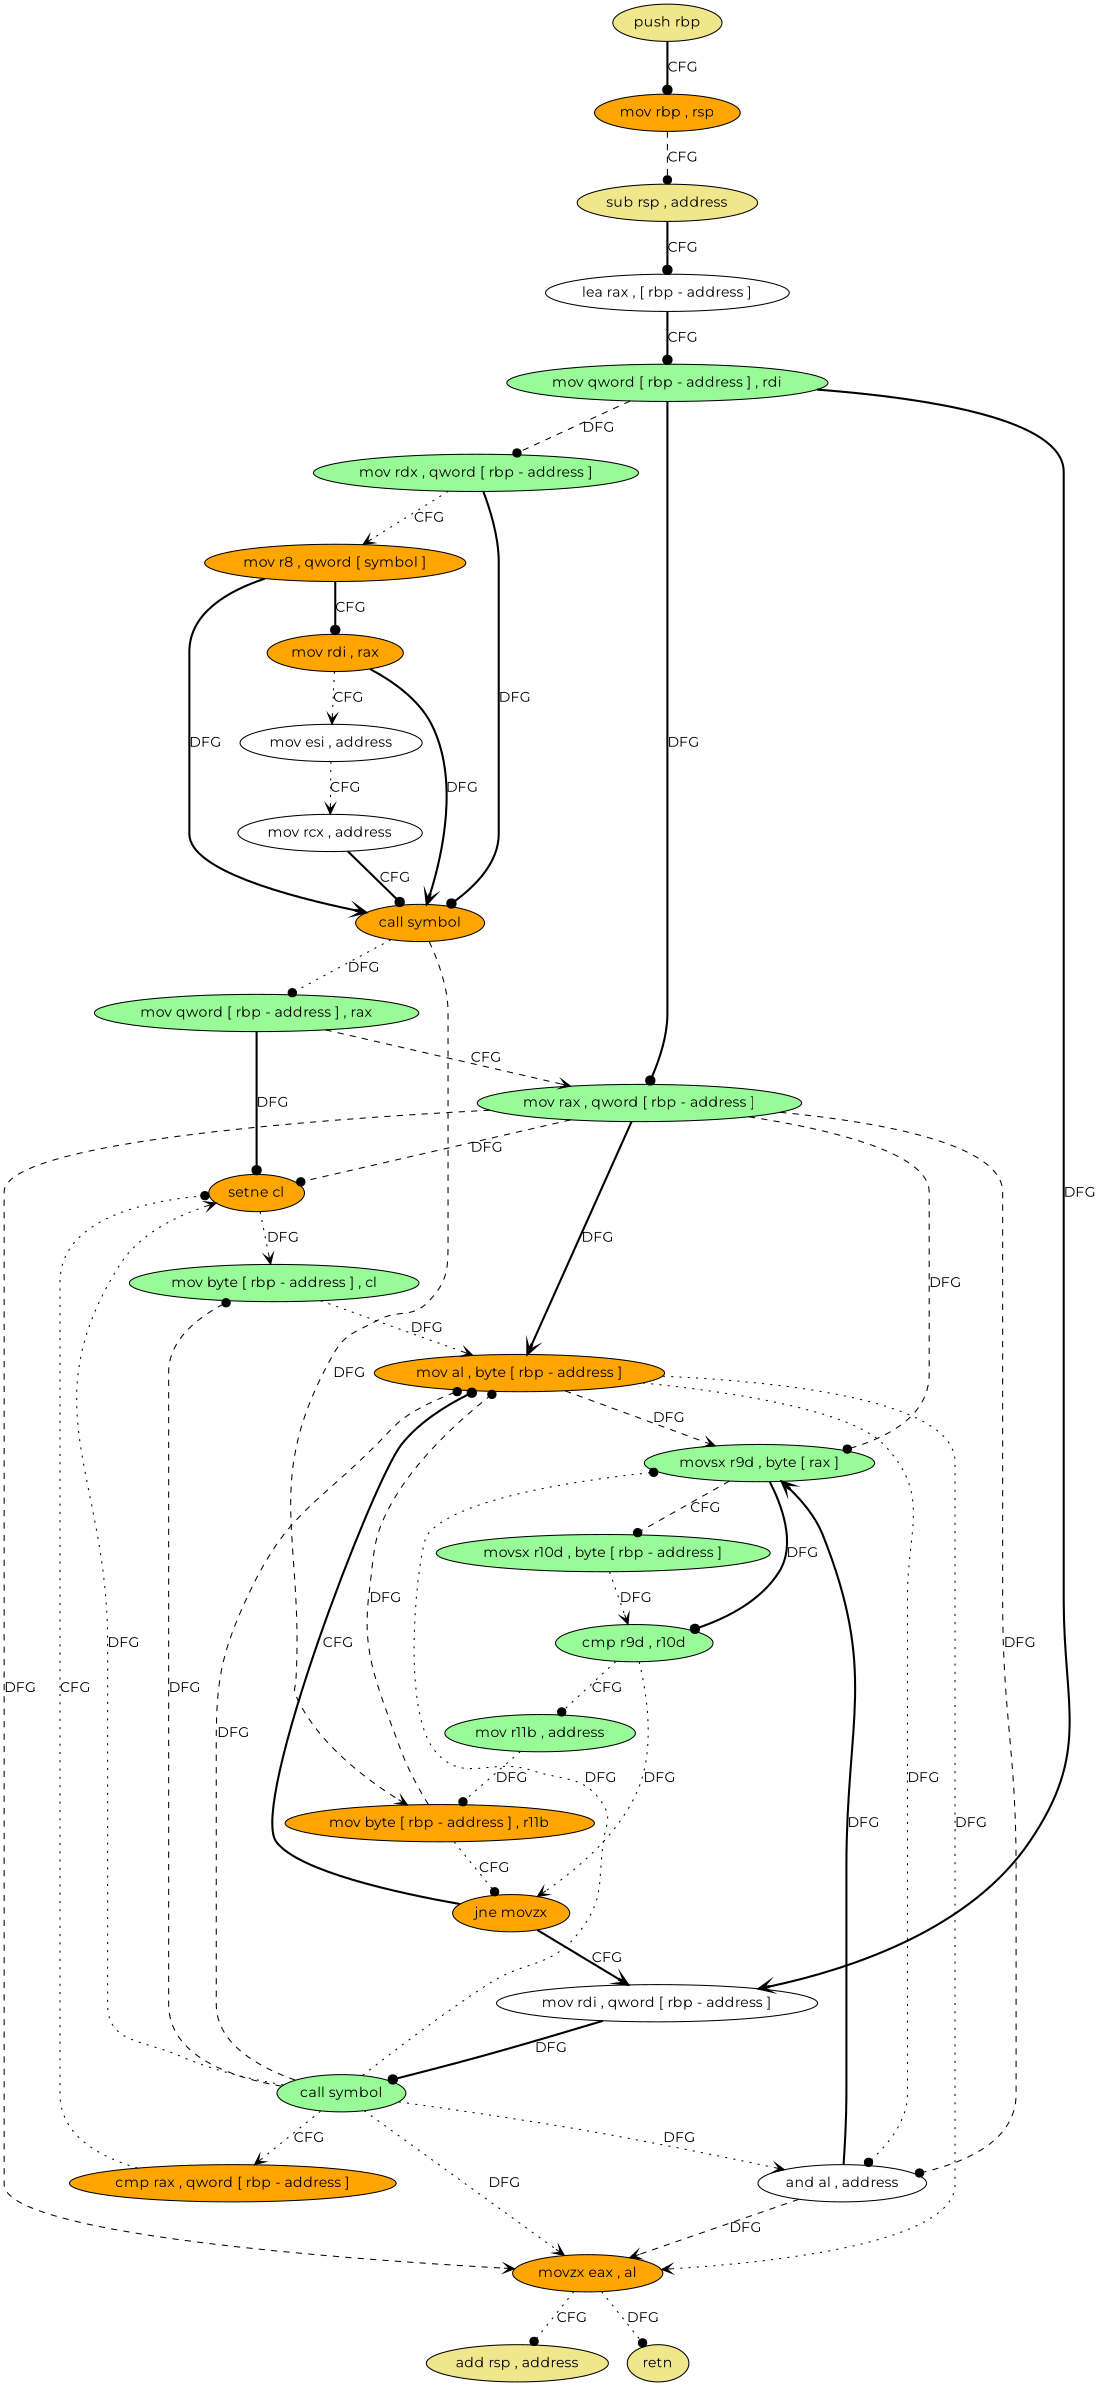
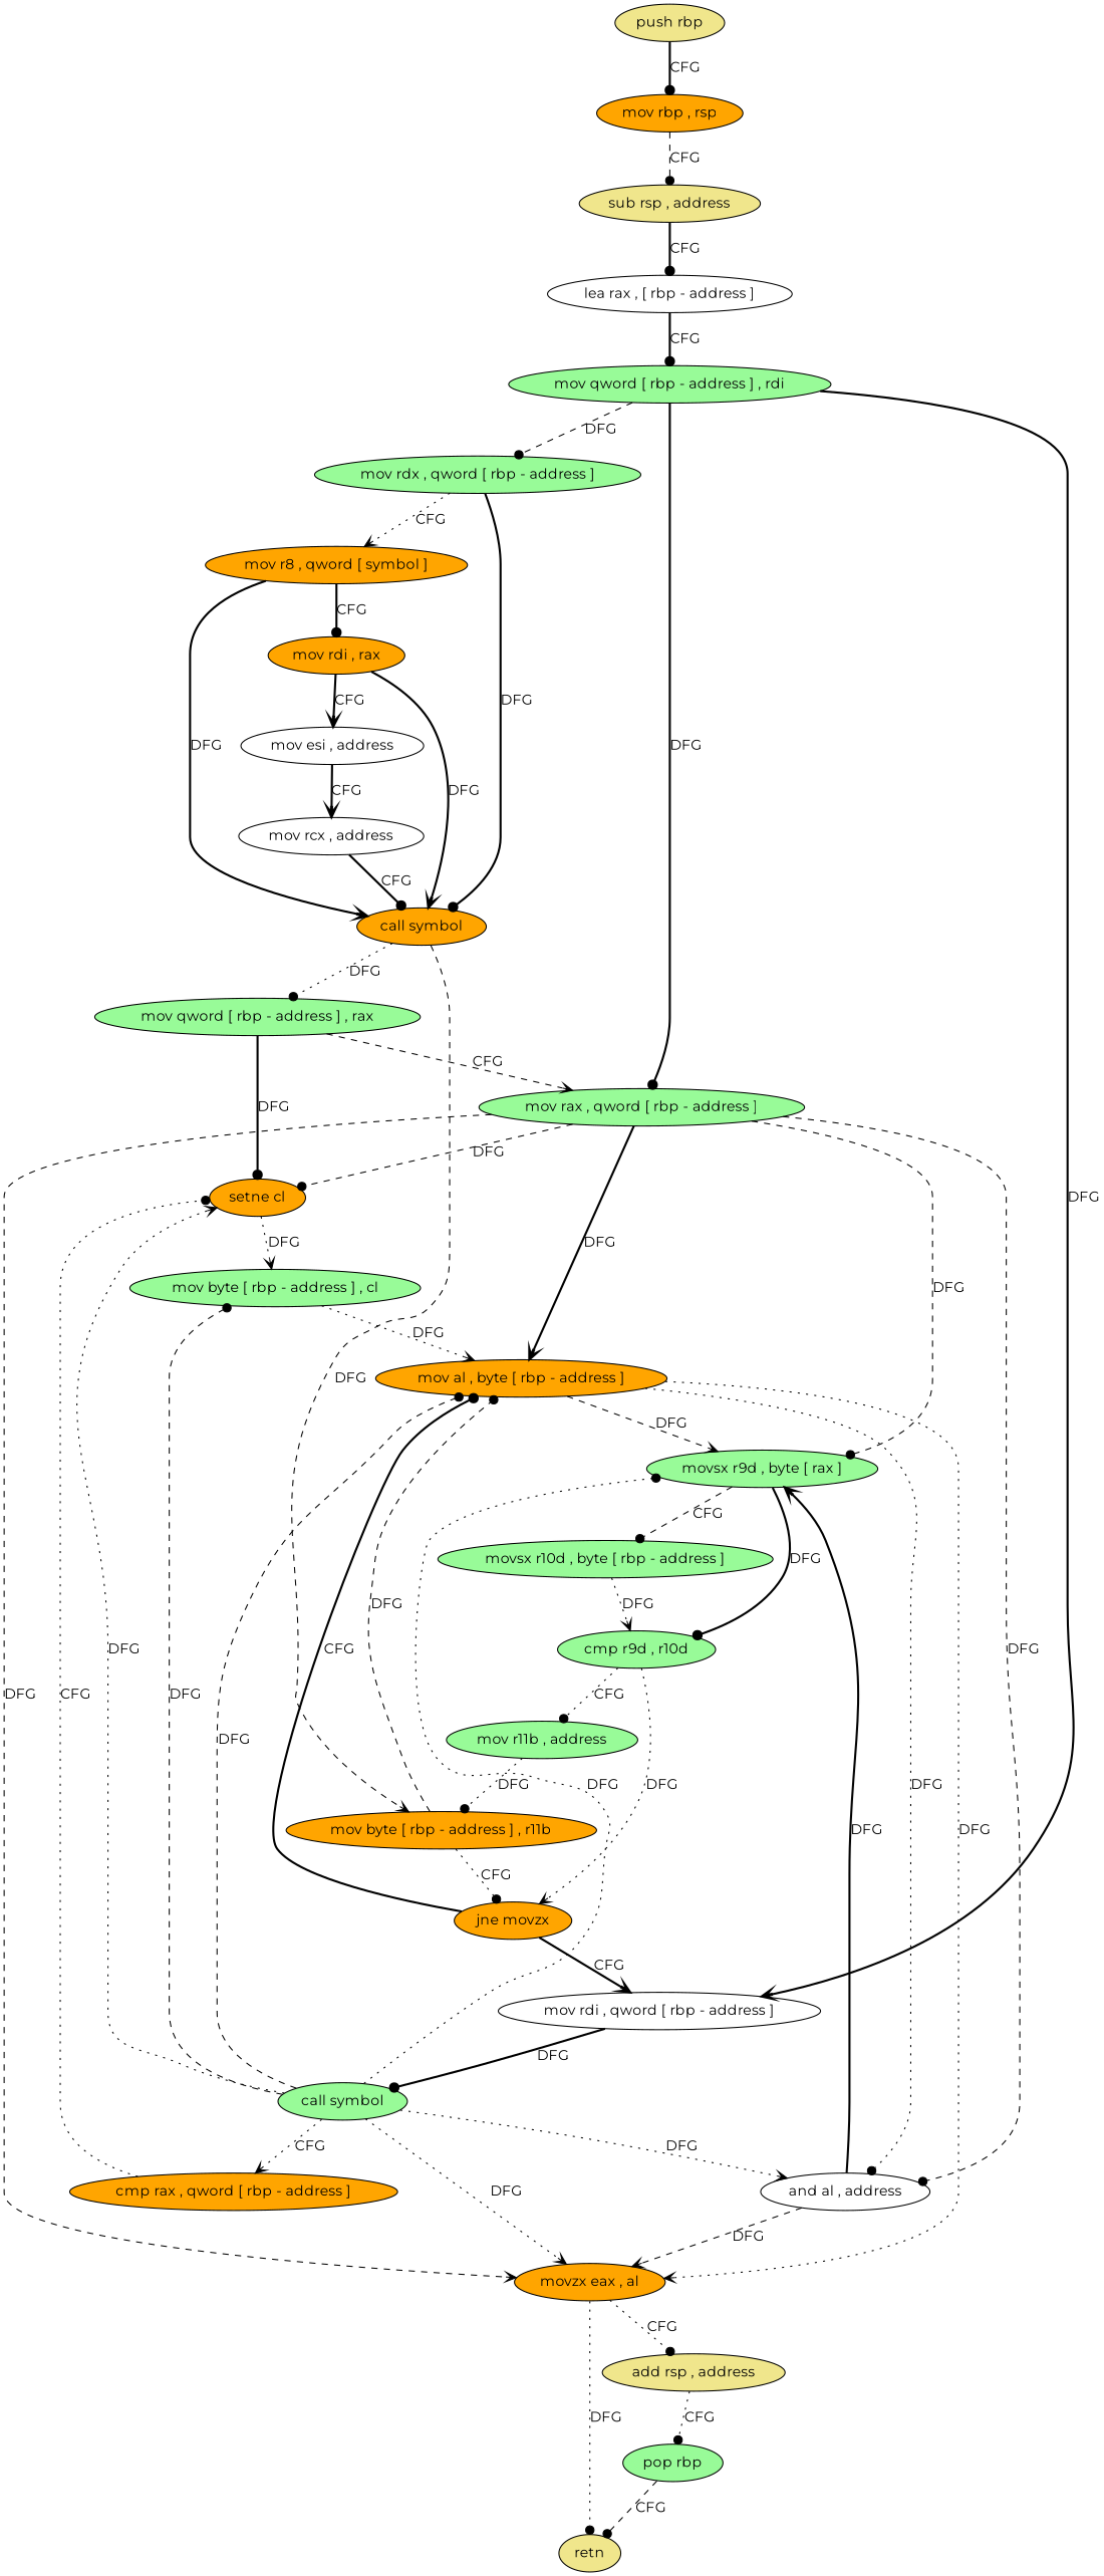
  digraph {
    fontname=Montserrat
    node [fillcolor=palegreen fontname=Montserrat style=filled]
    edge [arrowhead=dot fontname=Montserrat style=dotted]
    n1 [fillcolor=khaki label="push rbp"]
    n2 [fillcolor=orange label="mov rbp , rsp"]
    n3 [fillcolor=khaki label="sub rsp , address"]
    n4 [fillcolor=white label="lea rax , [ rbp - address ]"]
    n5 [label="mov qword [ rbp - address ] , rdi"]
    n6 [label="mov rdx , qword [ rbp - address ]"]
    n7 [label="mov rax , qword [ rbp - address ]"]
    n8 [fillcolor=white label="mov rdi , qword [ rbp - address ]"]
    n9 [fillcolor=orange label="mov r8 , qword [ symbol ]"]
    n10 [fillcolor=orange label="call symbol"]
    n11 [fillcolor=orange label="setne cl"]
    n12 [label="movsx r9d , byte [ rax ]"]
    n13 [fillcolor=orange label="mov al , byte [ rbp - address ]"]
    n14 [fillcolor=white label="and al , address"]
    n15 [fillcolor=orange label="movzx eax , al"]
    n16 [label="call symbol"]
    n17 [fillcolor=orange label="mov rdi , rax"]
    n18 [label="mov qword [ rbp - address ] , rax"]
    n19 [fillcolor=orange label="mov byte [ rbp - address ] , r11b"]
    n20 [fillcolor=white label="mov esi , address"]
    n21 [fillcolor=white label="mov rcx , address"]
    n22 [fillcolor=orange label="jne movzx"]
    n23 [label="mov byte [ rbp - address ] , cl"]
    n24 [label="movsx r10d , byte [ rbp - address ]"]
    n25 [label="cmp r9d , r10d"]
    n26 [fillcolor=khaki label="add rsp , address"]
    n27 [fillcolor=khaki label=retn]
    n28 [label="mov r11b , address"]
    n29 [fillcolor=orange label="cmp rax , qword [ rbp - address ]"]
+   n30 [label="pop rbp"]
    n1 -> n2 [label=CFG style=bold]
    n2 -> n3 [label=CFG style=dashed]
    n3 -> n4 [label=CFG style=bold]
    n4 -> n5 [label=CFG style=bold]
    n5 -> n6 [label=DFG style=dashed]
    n5 -> n7 [label=DFG style=bold]
    n5 -> n8 [arrowhead=vee label=DFG style=bold]
    n6 -> n9 [arrowhead=vee label=CFG]
    n6 -> n10 [label=DFG style=bold]
    n7 -> n11 [label=DFG style=dashed]
    n7 -> n12 [label=DFG style=dashed]
    n7 -> n13 [arrowhead=vee label=DFG style=bold]
    n7 -> n14 [label=DFG style=dashed]
    n7 -> n15 [arrowhead=vee label=DFG style=dashed]
    n8 -> n16 [label=DFG style=bold]
    n9 -> n10 [arrowhead=vee label=DFG style=bold]
    n9 -> n17 [label=CFG style=bold]
    n10 -> n18 [label=DFG]
    n10 -> n19 [arrowhead=vee label=DFG style=dashed]
    n11 -> n23 [arrowhead=vee label=DFG]
    n12 -> n24 [label=CFG style=dashed]
    n12 -> n25 [label=DFG style=bold]
    n13 -> n12 [arrowhead=vee label=DFG style=dashed]
    n13 -> n14 [label=DFG]
    n13 -> n15 [arrowhead=vee label=DFG]
    n14 -> n12 [arrowhead=vee label=DFG style=bold]
    n14 -> n15 [arrowhead=vee label=DFG style=dashed]
    n15 -> n26 [label=CFG]
    n15 -> n27 [label=DFG]
    n16 -> n11 [arrowhead=vee label=DFG]
    n16 -> n12 [label=DFG]
    n16 -> n13 [label=DFG style=dashed]
    n16 -> n14 [arrowhead=vee label=DFG]
    n16 -> n15 [arrowhead=vee label=DFG]
    n16 -> n23 [label=DFG style=dashed]
    n16 -> n29 [arrowhead=vee label=CFG]
    n17 -> n10 [arrowhead=vee label=DFG style=bold]
-   n17 -> n20 [arrowhead=vee label=CFG]
+   n17 -> n20 [arrowhead=vee label=CFG style=bold]
    n18 -> n7 [arrowhead=vee label=CFG style=dashed]
    n18 -> n11 [label=DFG style=bold]
    n19 -> n13 [label=DFG style=dashed]
    n19 -> n22 [label=CFG]
-   n20 -> n21 [arrowhead=vee label=CFG]
+   n20 -> n21 [arrowhead=vee label=CFG style=bold]
    n21 -> n10 [label=CFG style=bold]
    n22 -> n8 [arrowhead=vee label=CFG style=bold]
    n22 -> n13 [label=CFG style=bold]
    n23 -> n13 [arrowhead=vee label=DFG]
    n24 -> n25 [arrowhead=vee label=DFG]
    n25 -> n22 [arrowhead=vee label=DFG]
    n25 -> n28 [label=CFG]
+   n26 -> n30 [label=CFG]
    n28 -> n19 [label=DFG]
    n29 -> n11 [label=CFG]
+   n30 -> n27 [label=CFG style=dashed]
  }
